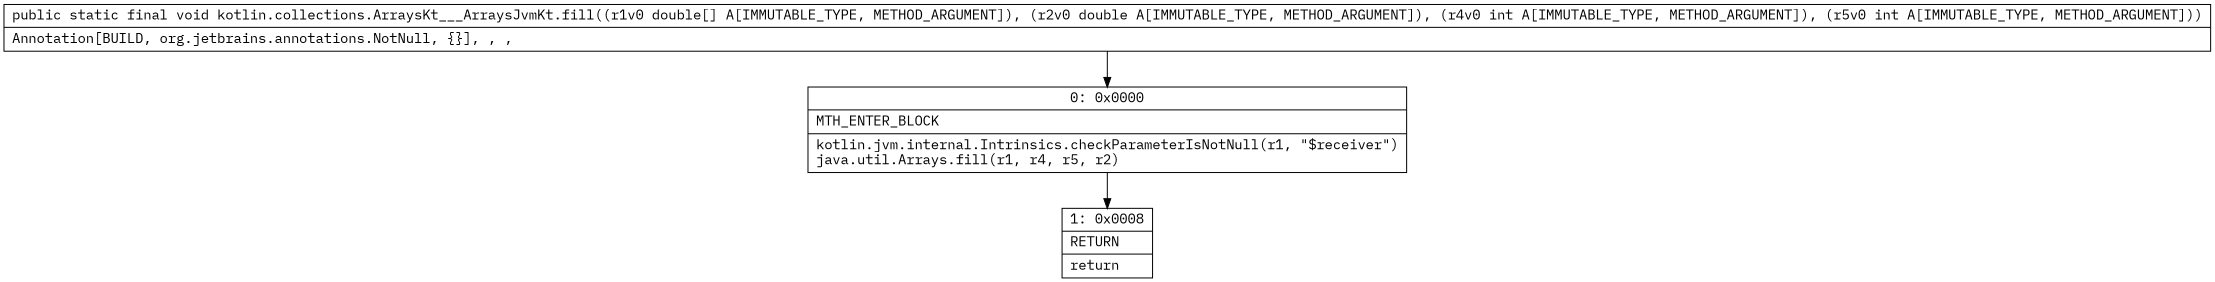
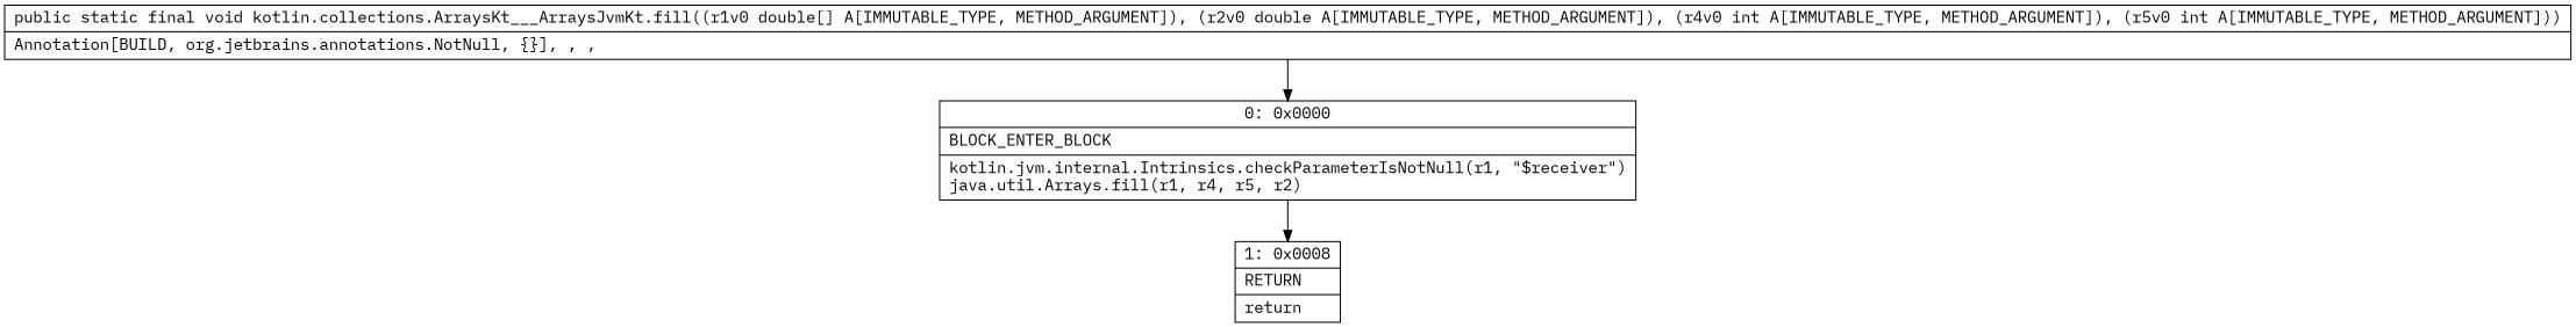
  digraph {
    fontname="IBM Plex Mono"
    node [shape=record fontname="IBM Plex Mono"]
    edge [fontname="IBM Plex Mono"]
-   n1 [label="{0\:\ 0x0000|MTH_ENTER_BLOCK\l|kotlin.jvm.internal.Intrinsics.checkParameterIsNotNull(r1, \"$receiver\")\ljava.util.Arrays.fill(r1, r4, r5, r2)\l}"]
+   n1 [label="{0\:\ 0x0000|BLOCK_ENTER_BLOCK\l|kotlin.jvm.internal.Intrinsics.checkParameterIsNotNull(r1, \"$receiver\")\ljava.util.Arrays.fill(r1, r4, r5, r2)\l}"]
    n2 [label="{1\:\ 0x0008|RETURN\l|return\l}"]
    n3 [label="{public static final void kotlin.collections.ArraysKt___ArraysJvmKt.fill((r1v0 double[] A[IMMUTABLE_TYPE, METHOD_ARGUMENT]), (r2v0 double A[IMMUTABLE_TYPE, METHOD_ARGUMENT]), (r4v0 int A[IMMUTABLE_TYPE, METHOD_ARGUMENT]), (r5v0 int A[IMMUTABLE_TYPE, METHOD_ARGUMENT]))  | Annotation[BUILD, org.jetbrains.annotations.NotNull, \{\}], , , \l}"]
    n1 -> n2
    n3 -> n1
  }
